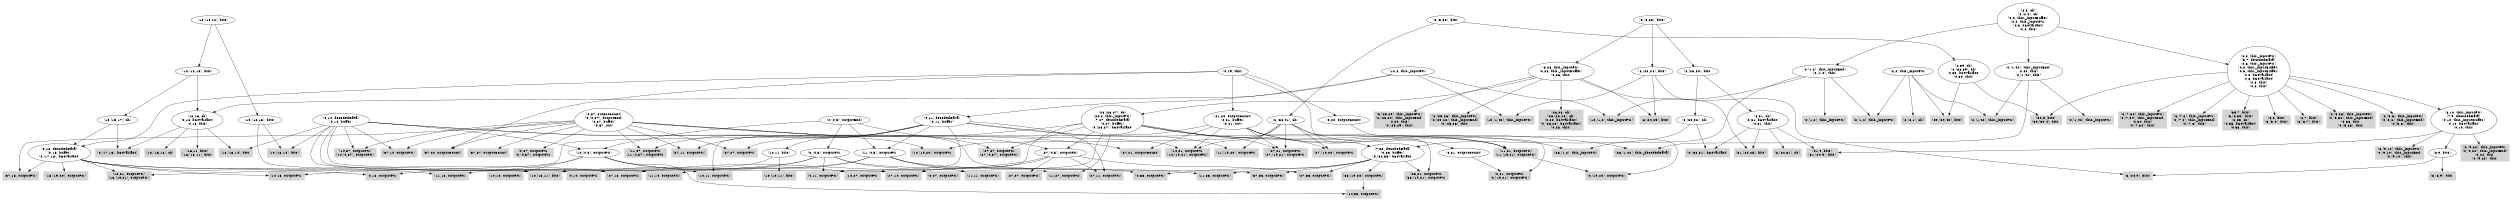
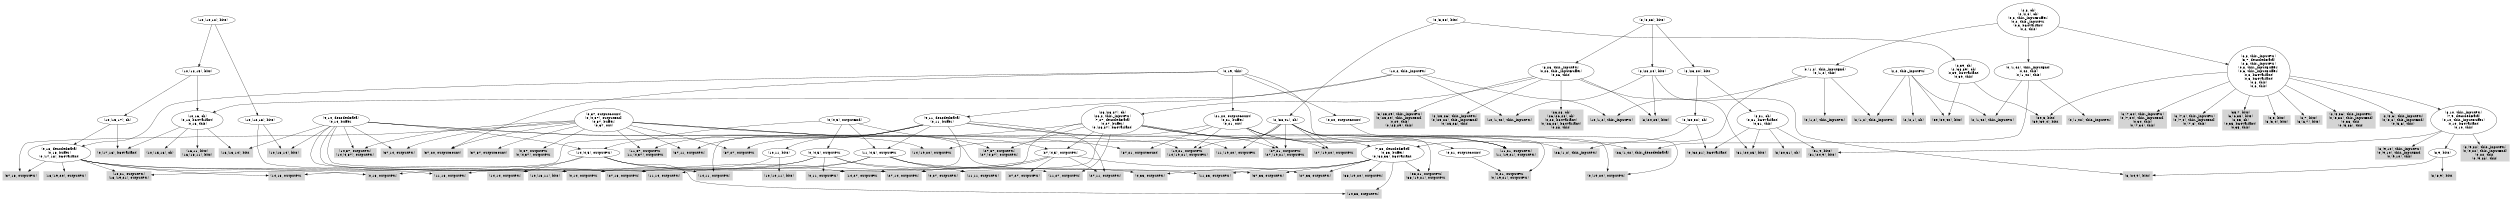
  digraph {
    node [color=".0 .0 .83" shape=box style=filled]
    n1 [label="(0,(1,42), this._inputPtr)"]
    n2 [label="(2,(1,42), this._inputPtr)"]
    n3 [label="(26,(1,42), this._decodedData)"]
    n4 [label="(10,(1,42), this._inputPtr)"]
    n5 [label="(0,(1,42), this._inputEnd)\n(0,42, this)\n(0,(1,42), this)" color="" shape="" style=""]
    n6 [label="(0,(1,2), this._inputPtr)"]
    n7 [label="(2,(1,2), this._inputPtr)"]
    n8 [label="(26,(1,2), this._inputPtr)"]
    n9 [label="(10,(1,2), this._inputPtr)"]
    n10 [label="(0,(1,2), this._inputEnd)\n(0,(1,2), this)" color="" shape="" style=""]
    n11 [label="(2,(5,36), this._inputPtr)\n(0,(5,36), this._inputEnd)\n(0,36, this)\n(0,(5,36), this)"]
    n12 [label="(2,(5,6), this._inputPtr)\n(0,(5,6), this._inputEnd)\n(0,(5,6), this)"]
    n13 [label="(6,(7,34), this._inputPtr)\n(0,(7,34), this._inputEnd)\n(0,34, this)\n(0,(7,34), this)"]
    n14 [label="(6,(7,8), this._inputPtr)\n(0,(7,8), this._inputEnd)\n(0,(7,8), this)"]
    n15 [label="(8,(9,22), this._inputPtr)\n(0,(9,22), this._inputEnd)\n(0,22, this)\n(0,(9,22), this)"]
    n16 [label="(8,(9,10), this._inputPtr)\n(0,(9,10), this._inputEnd)\n(0,(9,10), this)"]
    n17 [label="(0,(17,16), b64variant)"]
    n18 [label="(10,(15,16), ch)"]
    n19 [label="(16,(13,14), bits)"]
    n20 [label="(16,11, bits)\n(16,(13,11), bits)"]
    n21 [label="(10,16, ch)\n(0,16, b64variant)\n(0,16, this)" color="" shape="" style=""]
    n22 [label="(0,18, outputPtr)"]
    n23 [label="(37,18, outputPtr)"]
    n24 [label="(27,18, outputPtr)"]
    n25 [label="(18,21, outputPtr)\n(18,(19,21), outputPtr)"]
    n26 [label="(18,(19,20), outputPtr)"]
    n27 [label="(14,18, outputPtr)"]
    n28 [label="(11,18, outputPtr)"]
    n29 [label="(9,18, decodedData)\n(0,18, buffer)\n(0,(17,18), b64variant)" color="" shape="" style=""]
    n30 [label="(0,11, outputPtr)"]
    n31 [label="(37,11, outputPtr)"]
    n32 [label="(27,11, outputPtr)"]
    n33 [label="(10,(10,11), bits)"]
    n34 [label="(10,(13,11), bits)"]
    n35 [label="(10,11, bits)" color="" shape="" style=""]
    n36 [label="(14,11, outputPtr)"]
    n37 [label="(11,37, outputPtr)\n(11,(4,37), outputPtr)"]
    n38 [label="(11,11, outputPtr)"]
    n39 [label="(11,14, outputPtr)"]
    n40 [label="(11,27, outputPtr)"]
    n41 [label="(11,33, outputPtr)"]
    n42 [label="(11,(4,5), outputPtr)" color="" shape="" style=""]
    n43 [label="(11,21, outputPtr)\n(11,(19,21), outputPtr)"]
    n44 [label="(11,(19,20), outputPtr)"]
    n45 [label="(9,11, decodedData)\n(0,11, buffer)" color="" shape="" style=""]
    n46 [label="(0,14, outputPtr)"]
    n47 [label="(37,14, outputPtr)"]
    n48 [label="(27,14, outputPtr)"]
    n49 [label="(10,(13,14), bits)"]
    n50 [label="(14,37, outputPtr)\n(14,(4,37), outputPtr)"]
    n51 [label="(14,14, outputPtr)"]
    n52 [label="(14,27, outputPtr)"]
    n53 [label="(14,33, outputPtr)"]
    n54 [label="(14,(4,5), outputPtr)" color="" shape="" style=""]
    n55 [label="(14,21, outputPtr)\n(14,(19,21), outputPtr)"]
    n56 [label="(14,(19,20), outputPtr)"]
    n57 [label="(9,14, decodedData)\n(0,14, buffer)" color="" shape="" style=""]
    n58 [label="(8,(8,9), bits)"]
    n59 [label="(8,(24,9), bits)"]
    n60 [label="(8,9, bits)" color="" shape="" style=""]
    n61 [label="(31,9, bits)\n(31,(24,9), bits)"]
    n62 [label="(10,(12,13), bits)" color="" shape="" style=""]
    n63 [label="(10,2, this._inputPtr)" color="" shape="" style=""]
    n64 [label="(10,(15,17), ch)" color="" shape="" style=""]
    n65 [label="(10,(12,15), bits)" color="" shape="" style=""]
    n66 [label="(10,(10,12), bits)" color="" shape="" style=""]
    n67 [label="(8,10, this._inputPtr)\n(7,9, decodedData)\n(0,10, this._inputBuffer)\n(0,10, b64variant)\n(0,10, this)" color="" shape="" style=""]
    n68 [label="(8,(25,29), this._inputPtr)\n(0,(25,29), this._inputEnd)\n(0,29, this)\n(0,(25,29), this)"]
    n69 [label="(8,(25,26), this._inputPtr)\n(0,(25,26), this._inputEnd)\n(0,(25,26), this)"]
    n70 [label="(26,28, ch)\n(26,(26,28), ch)\n(0,28, b64variant)\n(0,(26,28), b64variant)\n(0,28, this)"]
    n71 [label="(0,27, outputPtr)"]
    n72 [label="(37,27, outputPtr)"]
    n73 [label="(27,37, outputPtr)\n(27,(4,37), outputPtr)"]
    n74 [label="(27,27, outputPtr)"]
    n75 [label="(27,33, outputPtr)"]
    n76 [label="(27,(4,5), outputPtr)" color="" shape="" style=""]
    n77 [label="(27,21, outputPtr)\n(27,(19,21), outputPtr)"]
    n78 [label="(27,(19,20), outputPtr)"]
    n79 [label="(26,(26,27), ch)\n(26,2, this._inputPtr)\n(7,27, decodedData)\n(0,27, buffer)\n(0,(26,27), b64variant)" color="" shape="" style=""]
    n80 [label="(8,(24,25), bits)"]
    n81 [label="(31,(24,25), bits)"]
    n82 [label="(8,26, this._inputPtr)\n(0,26, this._inputBuffer)\n(0,26, this)" color="" shape="" style=""]
    n83 [label="(0,(32,31), b64variant)"]
    n84 [label="(8,(30,31), ch)"]
    n85 [label="(8,31, ch)\n(0,31, b64variant)\n(0,31, this)" color="" shape="" style=""]
    n86 [label="(35,7, bits)\n(6,(6,35), bits)\n(6,35, ch)\n(0,35, b64variant)\n(0,35, this)"]
    n87 [label="(4,33, outputPtr)"]
    n88 [label="(37,33, outputPtr)"]
    n89 [label="(33,21, outputPtr)\n(33,(19,21), outputPtr)"]
    n90 [label="(33,(19,20), outputPtr)"]
    n91 [label="(7,33, decodedData)\n(0,33, buffer)\n(0,(32,33), b64variant)" color="" shape="" style=""]
    n92 [label="(0,37, outputPtr)\n(0,(4,37), outputPtr)"]
    n93 [label="(37,37, outputCount)"]
    n94 [label="(37,20, outputCount)"]
    n95 [label="(37,21, outputCount)"]
    n96 [label="(0,37, outputCount)\n(0,(4,37), outputEnd)\n(0,37, buffer)\n(0,37, out)" color="" shape="" style=""]
    n97 [label="(0,(4,5), outputPtr)" color="" shape="" style=""]
    n98 [label="(0,(4,5), outputEnd)" color="" shape="" style=""]
    n99 [label="(3,5, bits)\n(3,(3,4), bits)"]
    n100 [label="(39,5, bits)\n(39,(39,4), bits)"]
    n101 [label="(6,7, bits)\n(6,(6,7), bits)"]
    n102 [label="(8,(30,32), ch)" color="" shape="" style=""]
    n103 [label="(8,(23,30), bits)" color="" shape="" style=""]
    n104 [label="(8,(23,24), bits)" color="" shape="" style=""]
    n105 [label="(8,(8,23), bits)" color="" shape="" style=""]
    n106 [label="(6,8, this._inputPtr)\n(5,7, decodedData)\n(2,6, this._inputPtr)\n(0,8, this._inputBuffer)\n(0,6, this._inputBuffer)\n(0,8, b64variant)\n(0,6, b64variant)\n(0,8, this)\n(0,6, this)" color="" shape="" style=""]
    n107 [label="(0,21, outputPtr)\n(0,(19,21), outputPtr)"]
    n108 [label="(0,21, outputCount)" color="" shape="" style=""]
    n109 [label="(21,20, outputCount)\n(0,21, buffer)\n(0,21, out)" color="" shape="" style=""]
    n110 [label="(0,(19,20), outputPtr)"]
    n111 [label="(0,20, outputCount)" color="" shape="" style=""]
    n112 [label="(2,(38,41), ch)" color="" shape="" style=""]
    n113 [label="(0,19, this)" color="" shape="" style=""]
    n114 [label="(39,(39,40), bits)"]
    n115 [label="(2,39, ch)\n(2,(38,39), ch)\n(0,39, b64variant)\n(0,39, this)" color="" shape="" style=""]
    n116 [label="(2,(2,1), ch)"]
    n117 [label="(2,2, this._inputPtr)" color="" shape="" style=""]
    n118 [label="(3,(3,38), bits)" color="" shape="" style=""]
    n119 [label="(2,3, ch)\n(2,(2,3), ch)\n(0,2, this._inputBuffer)\n(0,2, this._inputPtr)\n(0,3, b64variant)\n(0,2, this)" color="" shape="" style=""]
    n5 -> n1
    n5 -> n2
    n5 -> n3
    n10 -> n6
    n10 -> n7
    n10 -> n8
    n10 -> n9
    n21 -> n17
    n21 -> n18
    n21 -> n19
    n21 -> n20
    n29 -> n22
    n29 -> n23
    n29 -> n24
    n29 -> n25
    n29 -> n26
    n29 -> n27
    n29 -> n28
    n35 -> n33
    n35 -> n34
    n42 -> n28
    n42 -> n38
    n42 -> n39
    n42 -> n40
    n42 -> n41
    n45 -> n30
    n45 -> n31
    n45 -> n32
    n45 -> n35
    n45 -> n36
    n45 -> n37
    n45 -> n42
    n45 -> n43
    n45 -> n44
    n54 -> n27
    n54 -> n36
    n54 -> n51
    n54 -> n52
    n54 -> n53
    n57 -> n19
    n57 -> n39
    n57 -> n46
    n57 -> n47
    n57 -> n48
    n57 -> n49
    n57 -> n50
    n57 -> n54
    n57 -> n55
    n57 -> n56
    n60 -> n58
    n60 -> n59
    n62 -> n34
    n62 -> n49
    n63 -> n4
    n63 -> n9
    n63 -> n21
    n63 -> n45
    n64 -> n17
    n64 -> n29
    n65 -> n21
    n65 -> n64
    n66 -> n62
    n66 -> n65
    n67 -> n15
    n67 -> n16
    n67 -> n60
    n67 -> n61
    n76 -> n24
    n76 -> n32
    n76 -> n48
    n76 -> n74
    n76 -> n75
    n79 -> n3
    n79 -> n8
    n79 -> n40
    n79 -> n52
    n79 -> n71
    n79 -> n72
    n79 -> n73
    n79 -> n76
    n79 -> n77
    n79 -> n78
    n82 -> n68
    n82 -> n69
    n82 -> n70
    n82 -> n79
    n82 -> n80
    n82 -> n81
    n85 -> n61
    n85 -> n81
    n85 -> n83
    n85 -> n84
    n91 -> n41
-   n90 -> n53
+   n91 -> n53
    n91 -> n75
    n91 -> n87
    n91 -> n88
    n91 -> n89
    n91 -> n90
    n96 -> n23
    n96 -> n31
    n96 -> n37
    n96 -> n47
    n96 -> n50
    n96 -> n72
    n96 -> n73
    n96 -> n88
    n96 -> n92
    n96 -> n93
    n96 -> n94
    n96 -> n95
    n97 -> n22
    n97 -> n30
    n97 -> n46
    n97 -> n71
    n97 -> n87
    n98 -> n42
    n98 -> n54
    n98 -> n76
    n98 -> n97
    n102 -> n83
    n102 -> n91
    n103 -> n85
    n103 -> n102
    n104 -> n4
    n104 -> n59
    n104 -> n80
    n105 -> n82
    n105 -> n103
    n105 -> n104
    n106 -> n11
    n106 -> n12
    n106 -> n13
    n106 -> n14
    n106 -> n67
    n106 -> n86
    n106 -> n99
    n106 -> n100
    n106 -> n101
    n108 -> n107
    n109 -> n25
    n109 -> n43
    n109 -> n55
    n109 -> n77
    n109 -> n89
    n109 -> n95
    n109 -> n108
    n111 -> n110
    n112 -> n43
    n112 -> n44
    n112 -> n55
    n112 -> n56
    n112 -> n77
    n112 -> n78
    n112 -> n107
-   n43 -> n110
+   n112 -> n110
    n113 -> n29
    n113 -> n91
    n113 -> n94
    n113 -> n109
    n113 -> n111
    n115 -> n100
    n115 -> n114
    n117 -> n2
    n117 -> n7
    n117 -> n114
    n117 -> n116
    n118 -> n112
    n118 -> n115
    n119 -> n5
    n119 -> n10
    n119 -> n106
  }
